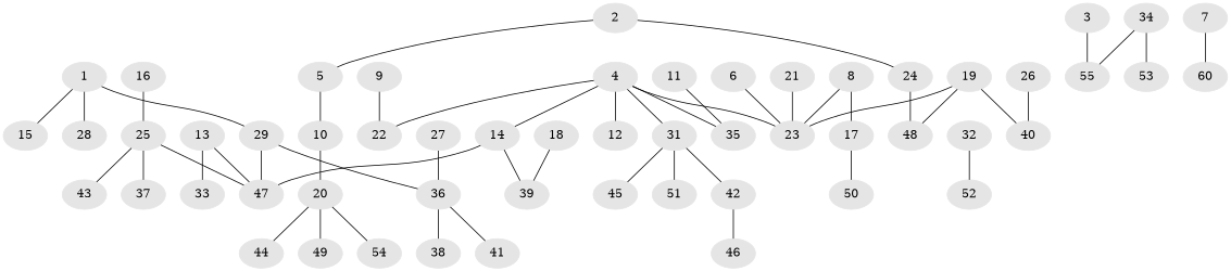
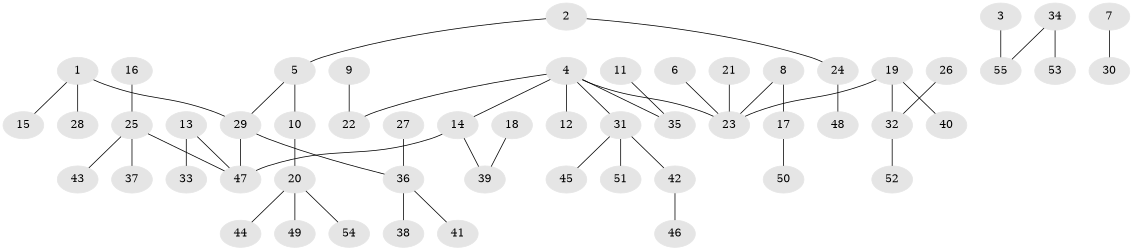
  graph {
    node [color=gray90 style=filled]
    edge [weight=1.0]
    1
    15
    28
    29
    47
    36
    2
    5
    24
    10
    48
    3
    55
    4
    12
    14
    22
    23
    31
    35
    39
    42
    45
    51
    20
    6
    7
-   30 [label=60]
+   30
    34
    53
    8
    17
    50
    9
    44
    49
    54
    11
    13
    33
    16
    25
    37
    43
    18
    19
    32
    40
    52
    21
    26
    27
    38
    41
    46
    1 -- 15
    1 -- 28
    1 -- 29
    29 -- 47
    29 -- 36
    36 -- 38
    36 -- 41
    2 -- 5
    2 -- 24
+   5 -- 29
    5 -- 10
    24 -- 48
    10 -- 20
    3 -- 55
    4 -- 12
    4 -- 14
    4 -- 22
    4 -- 23
    4 -- 31
    4 -- 35
    14 -- 47
    14 -- 39
    31 -- 42
    31 -- 45
    31 -- 51
    42 -- 46
    20 -- 44
    20 -- 49
    20 -- 54
    6 -- 23
    7 -- 30
    34 -- 55
    34 -- 53
    8 -- 23
    8 -- 17
    17 -- 50
    9 -- 22
    11 -- 35
    13 -- 47
    13 -- 33
    16 -- 25
    25 -- 47
    25 -- 37
    25 -- 43
    18 -- 39
    19 -- 23
-   19 -- 48
+   19 -- 32
    19 -- 40
    32 -- 52
    21 -- 23
-   26 -- 40
+   26 -- 32
    27 -- 36
  }
